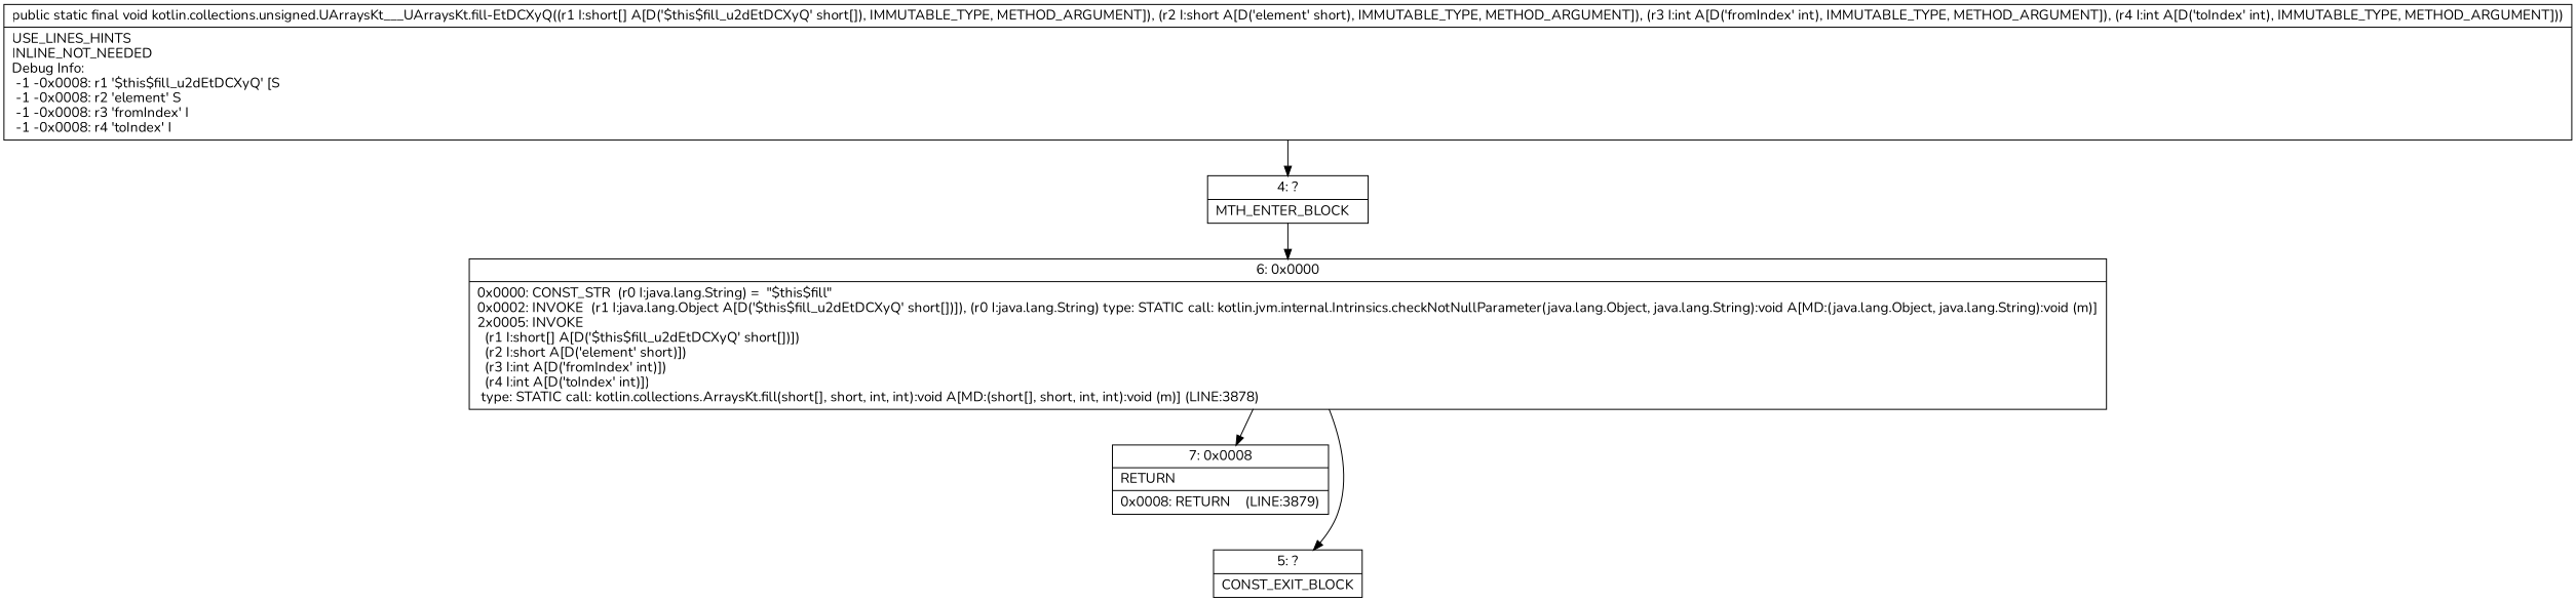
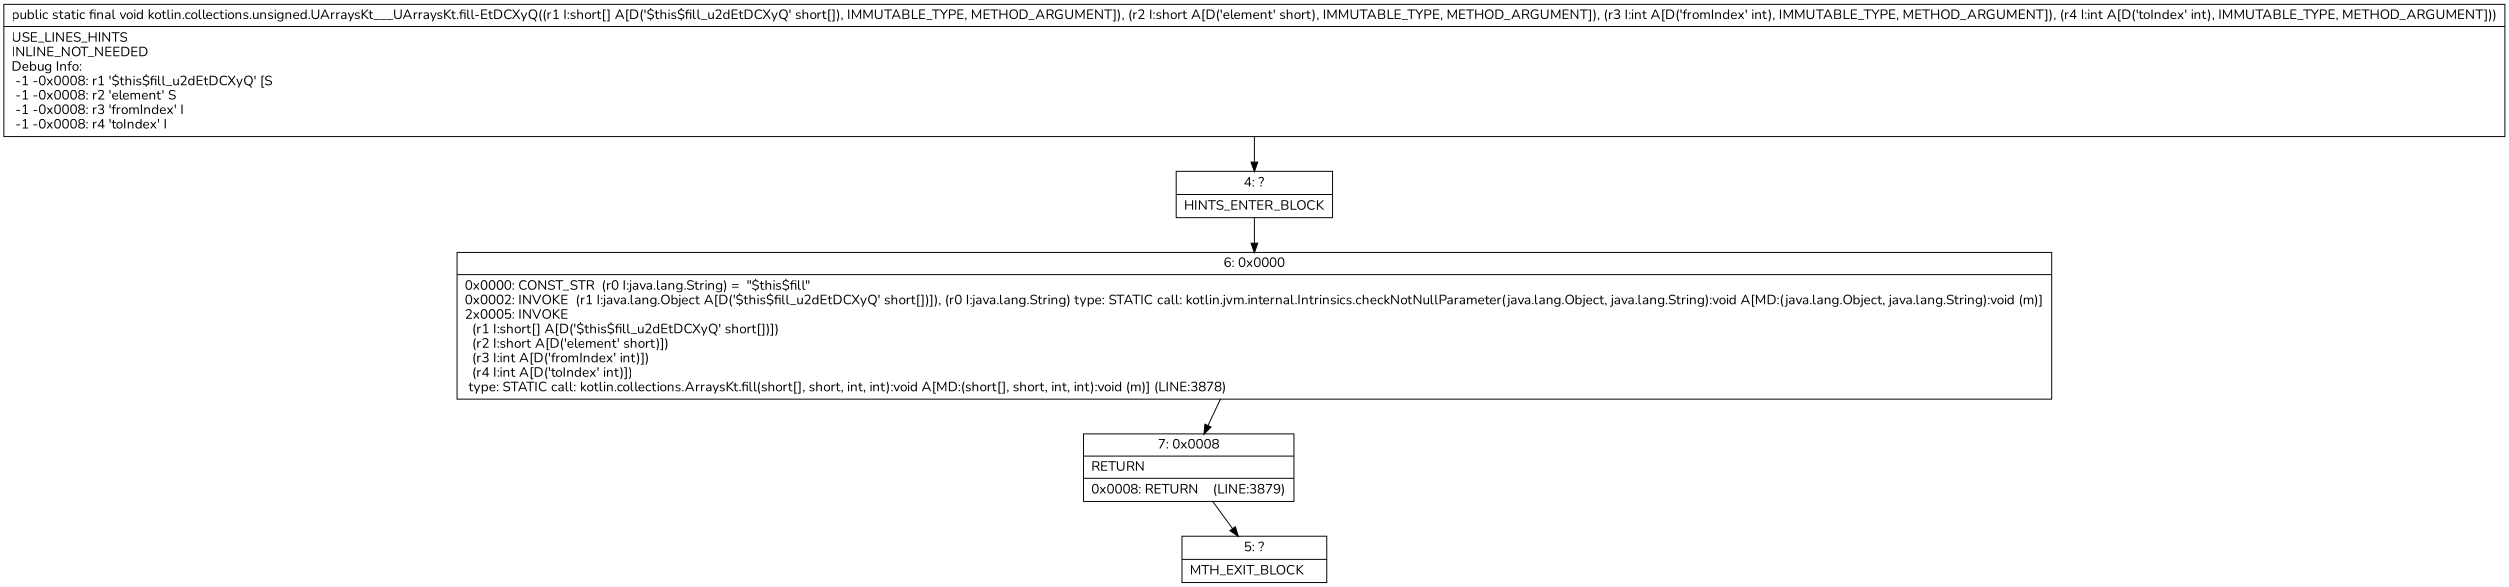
  digraph {
    fontname=Nunito
    node [fontname=Nunito shape=record]
    edge [fontname=Nunito]
-   n1 [label="{4\:\ ?|MTH_ENTER_BLOCK\l}"]
+   n1 [label="{4\:\ ?|HINTS_ENTER_BLOCK\l}"]
    n2 [label="{6\:\ 0x0000|0x0000: CONST_STR  (r0 I:java.lang.String) =  \"$this$fill\" \l0x0002: INVOKE  (r1 I:java.lang.Object A[D('$this$fill_u2dEtDCXyQ' short[])]), (r0 I:java.lang.String) type: STATIC call: kotlin.jvm.internal.Intrinsics.checkNotNullParameter(java.lang.Object, java.lang.String):void A[MD:(java.lang.Object, java.lang.String):void (m)]\l2x0005: INVOKE  \l  (r1 I:short[] A[D('$this$fill_u2dEtDCXyQ' short[])])\l  (r2 I:short A[D('element' short)])\l  (r3 I:int A[D('fromIndex' int)])\l  (r4 I:int A[D('toIndex' int)])\l type: STATIC call: kotlin.collections.ArraysKt.fill(short[], short, int, int):void A[MD:(short[], short, int, int):void (m)] (LINE:3878)\l}"]
    n3 [label="{7\:\ 0x0008|RETURN\l|0x0008: RETURN    (LINE:3879)\l}"]
-   n4 [label="{5\:\ ?|CONST_EXIT_BLOCK\l}"]
+   n4 [label="{5\:\ ?|MTH_EXIT_BLOCK\l}"]
    n5 [label="{public static final void kotlin.collections.unsigned.UArraysKt___UArraysKt.fill\-EtDCXyQ((r1 I:short[] A[D('$this$fill_u2dEtDCXyQ' short[]), IMMUTABLE_TYPE, METHOD_ARGUMENT]), (r2 I:short A[D('element' short), IMMUTABLE_TYPE, METHOD_ARGUMENT]), (r3 I:int A[D('fromIndex' int), IMMUTABLE_TYPE, METHOD_ARGUMENT]), (r4 I:int A[D('toIndex' int), IMMUTABLE_TYPE, METHOD_ARGUMENT]))  | USE_LINES_HINTS\lINLINE_NOT_NEEDED\lDebug Info:\l  \-1 \-0x0008: r1 '$this$fill_u2dEtDCXyQ' [S\l  \-1 \-0x0008: r2 'element' S\l  \-1 \-0x0008: r3 'fromIndex' I\l  \-1 \-0x0008: r4 'toIndex' I\l}"]
    n1 -> n2
    n2 -> n3
-   n2 -> n4
+   n3 -> n4
    n5 -> n1
  }
